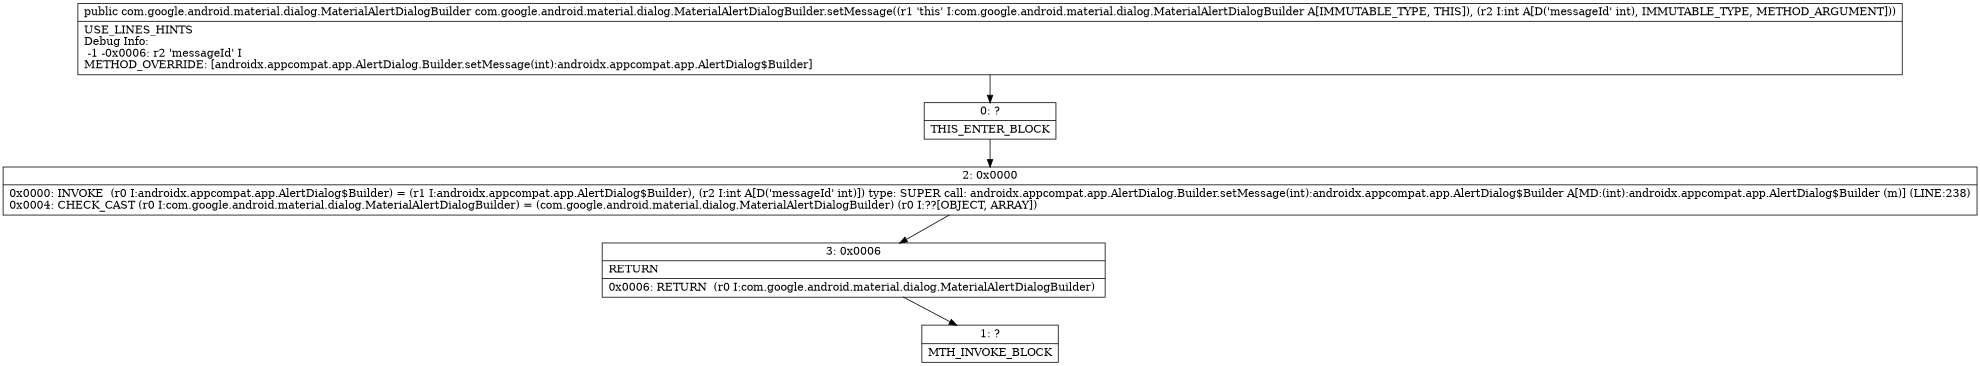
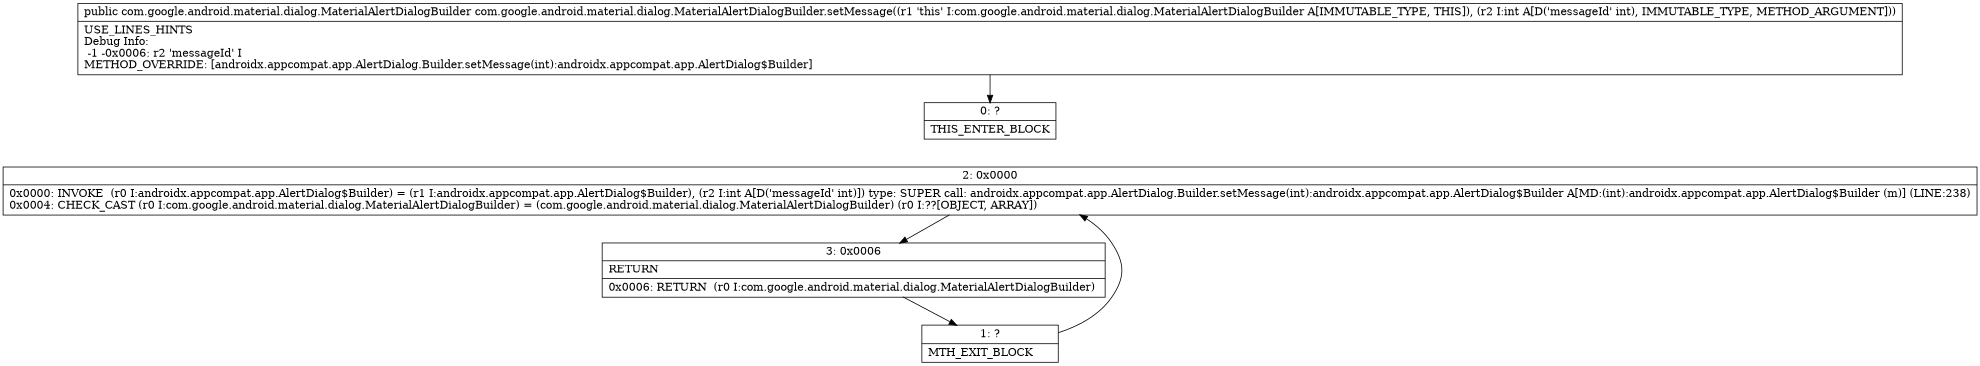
  digraph {
    node [shape=record]
    n1 [label="{0\:\ ?|THIS_ENTER_BLOCK\l}"]
    n2 [label="{2\:\ 0x0000|0x0000: INVOKE  (r0 I:androidx.appcompat.app.AlertDialog$Builder) = (r1 I:androidx.appcompat.app.AlertDialog$Builder), (r2 I:int A[D('messageId' int)]) type: SUPER call: androidx.appcompat.app.AlertDialog.Builder.setMessage(int):androidx.appcompat.app.AlertDialog$Builder A[MD:(int):androidx.appcompat.app.AlertDialog$Builder (m)] (LINE:238)\l0x0004: CHECK_CAST (r0 I:com.google.android.material.dialog.MaterialAlertDialogBuilder) = (com.google.android.material.dialog.MaterialAlertDialogBuilder) (r0 I:??[OBJECT, ARRAY]) \l}"]
    n3 [label="{3\:\ 0x0006|RETURN\l|0x0006: RETURN  (r0 I:com.google.android.material.dialog.MaterialAlertDialogBuilder) \l}"]
-   n4 [label="{1\:\ ?|MTH_INVOKE_BLOCK\l}"]
+   n4 [label="{1\:\ ?|MTH_EXIT_BLOCK\l}"]
    n5 [label="{public com.google.android.material.dialog.MaterialAlertDialogBuilder com.google.android.material.dialog.MaterialAlertDialogBuilder.setMessage((r1 'this' I:com.google.android.material.dialog.MaterialAlertDialogBuilder A[IMMUTABLE_TYPE, THIS]), (r2 I:int A[D('messageId' int), IMMUTABLE_TYPE, METHOD_ARGUMENT]))  | USE_LINES_HINTS\lDebug Info:\l  \-1 \-0x0006: r2 'messageId' I\lMETHOD_OVERRIDE: [androidx.appcompat.app.AlertDialog.Builder.setMessage(int):androidx.appcompat.app.AlertDialog$Builder]\l}"]
-   n1 -> n2
+   n4 -> n2
    n2 -> n3
    n3 -> n4
    n5 -> n1
  }
